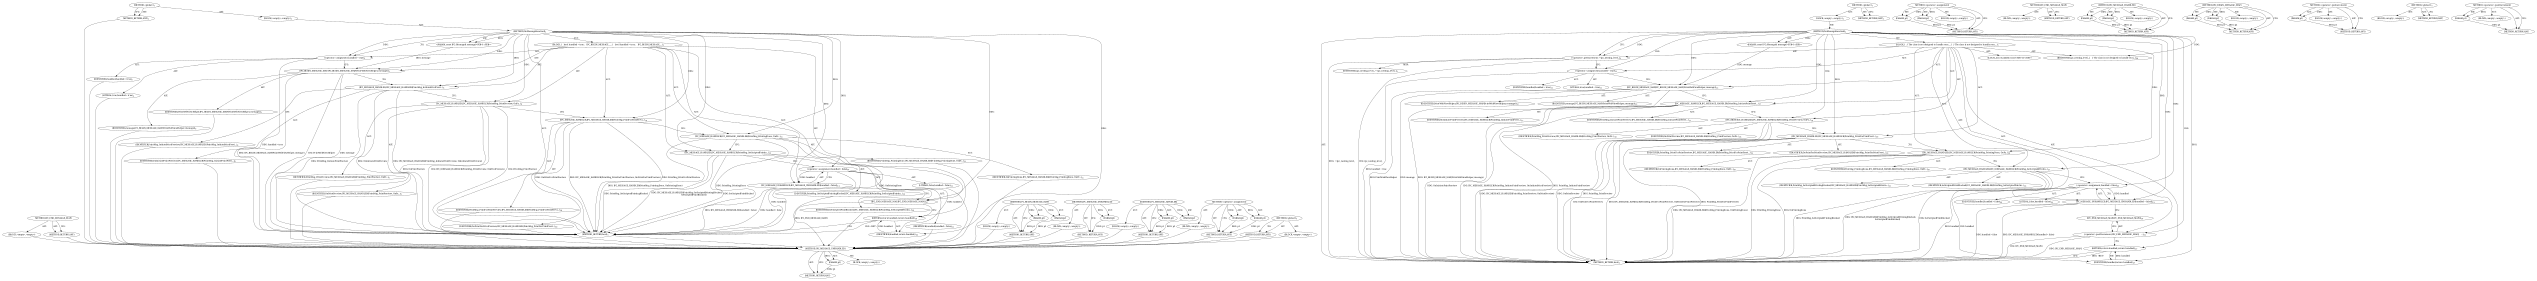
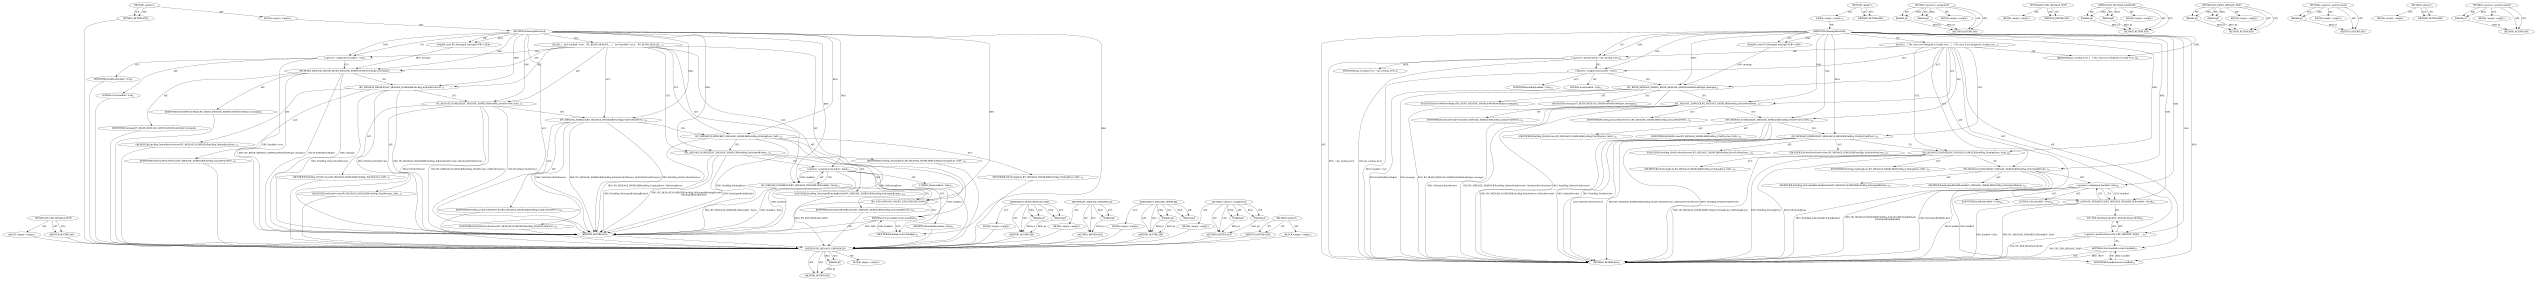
  digraph {
    fontname="Noto Serif"
    node [fontname="Noto Serif"]
    edge [fontname="Noto Serif"]
    n1 [label=<(METHOD,IPC_END_MESSAGE_MAP)>]
    n2 [label=<(BLOCK,&lt;empty&gt;,&lt;empty&gt;)>]
    n3 [label=<(METHOD_RETURN,ANY)>]
    n4 [label=<(METHOD,IPC_MESSAGE_UNHANDLED)>]
    n5 [label=<(PARAM,p1)>]
    n6 [label=<(BLOCK,&lt;empty&gt;,&lt;empty&gt;)>]
    n7 [label=<(METHOD_RETURN,ANY)>]
    n8 [label=<(METHOD,&lt;global&gt;)<SUB>1</SUB>>]
    n9 [label=<(BLOCK,&lt;empty&gt;,&lt;empty&gt;)<SUB>1</SUB>>]
    n10 [label=<(METHOD_RETURN,ANY)<SUB>1</SUB>>]
    n11 [label=<(METHOD,OnMessageReceived)<SUB>1</SUB>>]
    n12 [label="<(PARAM,const IPC::Message&amp; message)<SUB>1</SUB>>"]
    n13 [label=<(BLOCK,{    bool handled = true;    IPC_BEGIN_MESSAGE_...,{    bool handled = true;    IPC_BEGIN_MESSAGE_...)<SUB>1</SUB>>]
    n14 [label=<(&lt;operator&gt;.assignment,handled = true)<SUB>2</SUB>>]
    n15 [label=<(IPC_BEGIN_MESSAGE_MAP,IPC_BEGIN_MESSAGE_MAP(PrintWebViewHelper, message))<SUB>3</SUB>>]
    n16 [label=<(IPC_MESSAGE_HANDLER,IPC_MESSAGE_HANDLER(PrintMsg_InitiatePrintPrevi...)<SUB>8</SUB>>]
    n17 [label=<(IPC_MESSAGE_HANDLER,IPC_MESSAGE_HANDLER(PrintMsg_PrintPreview, OnPr...)<SUB>9</SUB>>]
    n18 [label=<(IPC_MESSAGE_HANDLER,IPC_MESSAGE_HANDLER(PrintMsg_PrintForPrintPrevi...)<SUB>10</SUB>>]
    n19 [label=<(IPC_MESSAGE_HANDLER,IPC_MESSAGE_HANDLER(PrintMsg_PrintingDone, OnPr...)<SUB>11</SUB>>]
    n20 [label=<(IPC_MESSAGE_HANDLER,IPC_MESSAGE_HANDLER(PrintMsg_SetScriptedPrintin...)<SUB>12</SUB>>]
    n21 [label=<(IPC_MESSAGE_UNHANDLED,IPC_MESSAGE_UNHANDLED(handled = false))<SUB>14</SUB>>]
    n22 [label=<(&lt;operator&gt;.assignment,handled = false)<SUB>14</SUB>>]
    n23 [label=<(IPC_END_MESSAGE_MAP,IPC_END_MESSAGE_MAP())<SUB>15</SUB>>]
    n24 [label=<(IDENTIFIER,handled,return handled;)<SUB>16</SUB>>]
    n25 [label=<(METHOD_RETURN,bool)<SUB>1</SUB>>]
    n26 [label=<(RETURN,return handled;,return handled;)<SUB>16</SUB>>]
    n27 [label=<(IDENTIFIER,handled,handled = true)<SUB>2</SUB>>]
    n28 [label=<(LITERAL,true,handled = true)<SUB>2</SUB>>]
    n29 [label=<(IDENTIFIER,PrintWebViewHelper,IPC_BEGIN_MESSAGE_MAP(PrintWebViewHelper, message))<SUB>3</SUB>>]
    n30 [label=<(IDENTIFIER,message,IPC_BEGIN_MESSAGE_MAP(PrintWebViewHelper, message))<SUB>3</SUB>>]
    n31 [label=<(IDENTIFIER,PrintMsg_InitiatePrintPreview,IPC_MESSAGE_HANDLER(PrintMsg_InitiatePrintPrevi...)<SUB>8</SUB>>]
    n32 [label=<(IDENTIFIER,OnInitiatePrintPreview,IPC_MESSAGE_HANDLER(PrintMsg_InitiatePrintPrevi...)<SUB>8</SUB>>]
    n33 [label=<(IDENTIFIER,PrintMsg_PrintPreview,IPC_MESSAGE_HANDLER(PrintMsg_PrintPreview, OnPr...)<SUB>9</SUB>>]
    n34 [label=<(IDENTIFIER,OnPrintPreview,IPC_MESSAGE_HANDLER(PrintMsg_PrintPreview, OnPr...)<SUB>9</SUB>>]
    n35 [label=<(IDENTIFIER,PrintMsg_PrintForPrintPreview,IPC_MESSAGE_HANDLER(PrintMsg_PrintForPrintPrevi...)<SUB>10</SUB>>]
    n36 [label=<(IDENTIFIER,OnPrintForPrintPreview,IPC_MESSAGE_HANDLER(PrintMsg_PrintForPrintPrevi...)<SUB>10</SUB>>]
    n37 [label=<(IDENTIFIER,PrintMsg_PrintingDone,IPC_MESSAGE_HANDLER(PrintMsg_PrintingDone, OnPr...)<SUB>11</SUB>>]
    n38 [label=<(IDENTIFIER,OnPrintingDone,IPC_MESSAGE_HANDLER(PrintMsg_PrintingDone, OnPr...)<SUB>11</SUB>>]
    n39 [label=<(IDENTIFIER,PrintMsg_SetScriptedPrintingBlocked,IPC_MESSAGE_HANDLER(PrintMsg_SetScriptedPrintin...)<SUB>12</SUB>>]
    n40 [label=<(IDENTIFIER,SetScriptedPrintBlocked,IPC_MESSAGE_HANDLER(PrintMsg_SetScriptedPrintin...)<SUB>13</SUB>>]
    n41 [label=<(IDENTIFIER,handled,handled = false)<SUB>14</SUB>>]
    n42 [label=<(LITERAL,false,handled = false)<SUB>14</SUB>>]
    n43 [label=<(METHOD,IPC_BEGIN_MESSAGE_MAP)>]
    n44 [label=<(PARAM,p1)>]
    n45 [label=<(PARAM,p2)>]
    n46 [label=<(BLOCK,&lt;empty&gt;,&lt;empty&gt;)>]
    n47 [label=<(METHOD_RETURN,ANY)>]
    n48 [label=<(METHOD,IPC_MESSAGE_UNHANDLED)>]
    n49 [label=<(PARAM,p1)>]
    n50 [label=<(BLOCK,&lt;empty&gt;,&lt;empty&gt;)>]
    n51 [label=<(METHOD_RETURN,ANY)>]
    n52 [label=<(METHOD,IPC_MESSAGE_HANDLER)>]
    n53 [label=<(PARAM,p1)>]
    n54 [label=<(PARAM,p2)>]
    n55 [label=<(BLOCK,&lt;empty&gt;,&lt;empty&gt;)>]
    n56 [label=<(METHOD_RETURN,ANY)>]
    n57 [label=<(METHOD,&lt;operator&gt;.assignment)>]
    n58 [label=<(PARAM,p1)>]
    n59 [label=<(PARAM,p2)>]
    n60 [label=<(BLOCK,&lt;empty&gt;,&lt;empty&gt;)>]
    n61 [label=<(METHOD_RETURN,ANY)>]
    n62 [label=<(METHOD,&lt;global&gt;)<SUB>1</SUB>>]
    n63 [label=<(BLOCK,&lt;empty&gt;,&lt;empty&gt;)>]
    n64 [label=<(METHOD_RETURN,ANY)>]
    n65 [label=<(METHOD,&lt;global&gt;)<SUB>1</SUB>>]
    n66 [label=<(BLOCK,&lt;empty&gt;,&lt;empty&gt;)<SUB>1</SUB>>]
    n67 [label=<(METHOD_RETURN,ANY)<SUB>1</SUB>>]
    n68 [label=<(METHOD,OnMessageReceived)<SUB>1</SUB>>]
    n69 [label="<(PARAM,const IPC::Message&amp; message)<SUB>1</SUB>>"]
    n70 [label=<(BLOCK,{   // The class is not designed to handle recu...,{   // The class is not designed to handle recu...)<SUB>1</SUB>>]
    n71 [label=<(&lt;operator&gt;.preIncrement,++ipc_nesting_level_)<SUB>9</SUB>>]
    n72 [label=<(&lt;operator&gt;.assignment,handled = true)<SUB>11</SUB>>]
    n73 [label=<(IPC_BEGIN_MESSAGE_MAP,IPC_BEGIN_MESSAGE_MAP(PrintWebViewHelper, message))<SUB>12</SUB>>]
    n74 [label=<(IPC_MESSAGE_HANDLER,IPC_MESSAGE_HANDLER(PrintMsg_InitiatePrintPrevi...)<SUB>17</SUB>>]
    n75 [label=<(IPC_MESSAGE_HANDLER,IPC_MESSAGE_HANDLER(PrintMsg_PrintPreview, OnPr...)<SUB>18</SUB>>]
    n76 [label=<(IPC_MESSAGE_HANDLER,IPC_MESSAGE_HANDLER(PrintMsg_PrintForPrintPrevi...)<SUB>19</SUB>>]
    n77 [label=<(IPC_MESSAGE_HANDLER,IPC_MESSAGE_HANDLER(PrintMsg_PrintingDone, OnPr...)<SUB>20</SUB>>]
    n78 [label=<(IPC_MESSAGE_HANDLER,IPC_MESSAGE_HANDLER(PrintMsg_SetScriptedPrintin...)<SUB>21</SUB>>]
    n79 [label=<(IPC_MESSAGE_UNHANDLED,IPC_MESSAGE_UNHANDLED(handled = false))<SUB>23</SUB>>]
    n80 [label=<(&lt;operator&gt;.assignment,handled = false)<SUB>23</SUB>>]
    n81 [label=<(&lt;operator&gt;.postDecrement,IPC_END_MESSAGE_MAP()    --)<SUB>24</SUB>>]
    n82 [label=<(IDENTIFIER,ipc_nesting_level_,{   // The class is not designed to handle recu...)<SUB>26</SUB>>]
    n83 [label=<(IDENTIFIER,handled,return handled;)<SUB>27</SUB>>]
    n84 [label=<(METHOD_RETURN,bool)<SUB>1</SUB>>]
-   n85 [label="<(LOCAL,bool handled: bool)<SUB>11</SUB>>"]
    n86 [label=<(RETURN,return handled;,return handled;)<SUB>27</SUB>>]
    n87 [label=<(IDENTIFIER,ipc_nesting_level_,++ipc_nesting_level_)<SUB>9</SUB>>]
    n88 [label=<(IDENTIFIER,handled,handled = true)<SUB>11</SUB>>]
    n89 [label=<(LITERAL,true,handled = true)<SUB>11</SUB>>]
    n90 [label=<(IDENTIFIER,PrintWebViewHelper,IPC_BEGIN_MESSAGE_MAP(PrintWebViewHelper, message))<SUB>12</SUB>>]
    n91 [label=<(IDENTIFIER,message,IPC_BEGIN_MESSAGE_MAP(PrintWebViewHelper, message))<SUB>12</SUB>>]
    n92 [label=<(IDENTIFIER,PrintMsg_InitiatePrintPreview,IPC_MESSAGE_HANDLER(PrintMsg_InitiatePrintPrevi...)<SUB>17</SUB>>]
    n93 [label=<(IDENTIFIER,OnInitiatePrintPreview,IPC_MESSAGE_HANDLER(PrintMsg_InitiatePrintPrevi...)<SUB>17</SUB>>]
    n94 [label=<(IDENTIFIER,PrintMsg_PrintPreview,IPC_MESSAGE_HANDLER(PrintMsg_PrintPreview, OnPr...)<SUB>18</SUB>>]
    n95 [label=<(IDENTIFIER,OnPrintPreview,IPC_MESSAGE_HANDLER(PrintMsg_PrintPreview, OnPr...)<SUB>18</SUB>>]
    n96 [label=<(IDENTIFIER,PrintMsg_PrintForPrintPreview,IPC_MESSAGE_HANDLER(PrintMsg_PrintForPrintPrevi...)<SUB>19</SUB>>]
    n97 [label=<(IDENTIFIER,OnPrintForPrintPreview,IPC_MESSAGE_HANDLER(PrintMsg_PrintForPrintPrevi...)<SUB>19</SUB>>]
    n98 [label=<(IDENTIFIER,PrintMsg_PrintingDone,IPC_MESSAGE_HANDLER(PrintMsg_PrintingDone, OnPr...)<SUB>20</SUB>>]
    n99 [label=<(IDENTIFIER,OnPrintingDone,IPC_MESSAGE_HANDLER(PrintMsg_PrintingDone, OnPr...)<SUB>20</SUB>>]
    n100 [label=<(IDENTIFIER,PrintMsg_SetScriptedPrintingBlocked,IPC_MESSAGE_HANDLER(PrintMsg_SetScriptedPrintin...)<SUB>21</SUB>>]
    n101 [label=<(IDENTIFIER,SetScriptedPrintBlocked,IPC_MESSAGE_HANDLER(PrintMsg_SetScriptedPrintin...)<SUB>22</SUB>>]
    n102 [label=<(IPC_END_MESSAGE_MAP,IPC_END_MESSAGE_MAP())<SUB>24</SUB>>]
    n103 [label=<(IDENTIFIER,handled,handled = false)<SUB>23</SUB>>]
    n104 [label=<(LITERAL,false,handled = false)<SUB>23</SUB>>]
    n105 [label=<(METHOD,&lt;operator&gt;.assignment)>]
    n106 [label=<(PARAM,p1)>]
    n107 [label=<(PARAM,p2)>]
    n108 [label=<(BLOCK,&lt;empty&gt;,&lt;empty&gt;)>]
    n109 [label=<(METHOD_RETURN,ANY)>]
    n110 [label=<(METHOD,IPC_END_MESSAGE_MAP)>]
    n111 [label=<(BLOCK,&lt;empty&gt;,&lt;empty&gt;)>]
    n112 [label=<(METHOD_RETURN,ANY)>]
    n113 [label=<(METHOD,IPC_MESSAGE_HANDLER)>]
    n114 [label=<(PARAM,p1)>]
    n115 [label=<(PARAM,p2)>]
    n116 [label=<(BLOCK,&lt;empty&gt;,&lt;empty&gt;)>]
    n117 [label=<(METHOD_RETURN,ANY)>]
    n118 [label=<(METHOD,IPC_BEGIN_MESSAGE_MAP)>]
    n119 [label=<(PARAM,p1)>]
    n120 [label=<(PARAM,p2)>]
    n121 [label=<(BLOCK,&lt;empty&gt;,&lt;empty&gt;)>]
    n122 [label=<(METHOD_RETURN,ANY)>]
    n123 [label=<(METHOD,&lt;operator&gt;.preIncrement)>]
    n124 [label=<(PARAM,p1)>]
    n125 [label=<(BLOCK,&lt;empty&gt;,&lt;empty&gt;)>]
    n126 [label=<(METHOD_RETURN,ANY)>]
    n127 [label=<(METHOD,&lt;global&gt;)<SUB>1</SUB>>]
    n128 [label=<(BLOCK,&lt;empty&gt;,&lt;empty&gt;)>]
    n129 [label=<(METHOD_RETURN,ANY)>]
    n130 [label=<(METHOD,&lt;operator&gt;.postDecrement)>]
    n131 [label=<(PARAM,p1)>]
    n132 [label=<(BLOCK,&lt;empty&gt;,&lt;empty&gt;)>]
    n133 [label=<(METHOD_RETURN,ANY)>]
    n1 -> n2 [label="AST: "]
    n1 -> n3 [label="AST: "]
    n1 -> n3 [label="CFG: "]
    n2 -> n4
    n3 -> n4
    n4 -> n5 [label="AST: "]
    n4 -> n5 [label="DDG: "]
    n4 -> n6 [label="AST: "]
    n4 -> n7 [label="AST: "]
    n4 -> n7 [label="CFG: "]
    n5 -> n7 [label="DDG: p1"]
    n8 -> n9 [label="AST: "]
    n8 -> n10 [label="AST: "]
    n8 -> n10 [label="CFG: "]
    n9 -> n11 [label="AST: "]
    n10 -> n4
    n11 -> n12 [label="AST: "]
    n11 -> n12 [label="DDG: "]
    n11 -> n13 [label="AST: "]
    n11 -> n14 [label="CFG: "]
    n11 -> n14 [label="DDG: "]
    n11 -> n15 [label="DDG: "]
    n11 -> n16 [label="DDG: "]
    n11 -> n17 [label="DDG: "]
    n11 -> n18 [label="DDG: "]
    n11 -> n19 [label="DDG: "]
    n11 -> n20 [label="DDG: "]
    n11 -> n21 [label="DDG: "]
    n11 -> n22 [label="DDG: "]
    n11 -> n23 [label="DDG: "]
    n11 -> n24 [label="DDG: "]
    n11 -> n25 [label="AST: "]
    n12 -> n15 [label="DDG: message"]
    n13 -> n14 [label="AST: "]
    n13 -> n15 [label="AST: "]
    n13 -> n16 [label="AST: "]
    n13 -> n17 [label="AST: "]
    n13 -> n18 [label="AST: "]
    n13 -> n19 [label="AST: "]
    n13 -> n20 [label="AST: "]
    n13 -> n21 [label="AST: "]
    n13 -> n23 [label="AST: "]
    n13 -> n26 [label="AST: "]
    n14 -> n15 [label="CFG: "]
    n14 -> n25 [label="DDG: handled = true"]
    n14 -> n27 [label="AST: "]
    n14 -> n28 [label="AST: "]
    n15 -> n16 [label="CFG: "]
    n15 -> n25 [label="DDG: message"]
    n15 -> n25 [label="DDG: IPC_BEGIN_MESSAGE_MAP(PrintWebViewHelper, message)"]
    n15 -> n25 [label="DDG: PrintWebViewHelper"]
    n15 -> n29 [label="AST: "]
    n15 -> n30 [label="AST: "]
    n16 -> n17 [label="CFG: "]
    n16 -> n25 [label="DDG: OnInitiatePrintPreview"]
    n16 -> n25 [label="DDG: IPC_MESSAGE_HANDLER(PrintMsg_InitiatePrintPreview, OnInitiatePrintPreview)"]
    n16 -> n25 [label="DDG: PrintMsg_InitiatePrintPreview"]
    n16 -> n31 [label="AST: "]
    n16 -> n32 [label="AST: "]
    n17 -> n18 [label="CFG: "]
    n17 -> n25 [label="DDG: OnPrintPreview"]
    n17 -> n25 [label="DDG: IPC_MESSAGE_HANDLER(PrintMsg_PrintPreview, OnPrintPreview)"]
    n17 -> n25 [label="DDG: PrintMsg_PrintPreview"]
    n17 -> n33 [label="AST: "]
    n17 -> n34 [label="AST: "]
    n18 -> n19 [label="CFG: "]
    n18 -> n25 [label="DDG: OnPrintForPrintPreview"]
    n18 -> n25 [label="DDG: IPC_MESSAGE_HANDLER(PrintMsg_PrintForPrintPreview, OnPrintForPrintPreview)"]
    n18 -> n25 [label="DDG: PrintMsg_PrintForPrintPreview"]
    n18 -> n35 [label="AST: "]
    n18 -> n36 [label="AST: "]
    n19 -> n20 [label="CFG: "]
    n19 -> n25 [label="DDG: OnPrintingDone"]
    n19 -> n25 [label="DDG: IPC_MESSAGE_HANDLER(PrintMsg_PrintingDone, OnPrintingDone)"]
    n19 -> n25 [label="DDG: PrintMsg_PrintingDone"]
    n19 -> n37 [label="AST: "]
    n19 -> n38 [label="AST: "]
    n20 -> n22 [label="CFG: "]
    n20 -> n25 [label="DDG: PrintMsg_SetScriptedPrintingBlocked"]
    n20 -> n25 [label="DDG: IPC_MESSAGE_HANDLER(PrintMsg_SetScriptedPrintingBlocked,\n                         SetScriptedPrintBlocked)"]
    n20 -> n25 [label="DDG: SetScriptedPrintBlocked"]
    n20 -> n39 [label="AST: "]
    n20 -> n40 [label="AST: "]
    n21 -> n22 [label="AST: "]
    n21 -> n23 [label="CFG: "]
    n21 -> n25 [label="DDG: handled = false"]
    n21 -> n25 [label="DDG: IPC_MESSAGE_UNHANDLED(handled = false)"]
    n22 -> n21 [label="CFG: "]
    n22 -> n21 [label="DDG: handled"]
    n22 -> n24 [label="DDG: handled"]
    n22 -> n25 [label="DDG: handled"]
    n22 -> n41 [label="AST: "]
    n22 -> n42 [label="AST: "]
    n23 -> n25 [label="DDG: IPC_END_MESSAGE_MAP()"]
    n23 -> n26 [label="CFG: "]
    n24 -> n26 [label="DDG: handled"]
    n25 -> n4
    n26 -> n24 [label="AST: "]
    n26 -> n25 [label="CFG: "]
    n26 -> n25 [label="DDG: &lt;RET&gt;"]
    n27 -> n4
    n28 -> n4
    n29 -> n4
    n30 -> n4
    n31 -> n4
    n32 -> n4
    n33 -> n4
    n34 -> n4
    n35 -> n4
    n36 -> n4
    n37 -> n4
    n38 -> n4
    n39 -> n4
    n40 -> n4
    n41 -> n4
    n42 -> n4
    n43 -> n44 [label="AST: "]
    n43 -> n44 [label="DDG: "]
    n43 -> n45 [label="AST: "]
    n43 -> n45 [label="DDG: "]
    n43 -> n46 [label="AST: "]
    n43 -> n47 [label="AST: "]
    n43 -> n47 [label="CFG: "]
    n44 -> n47 [label="DDG: p1"]
    n45 -> n47 [label="DDG: p2"]
    n46 -> n4
    n47 -> n4
    n48 -> n49 [label="AST: "]
    n48 -> n49 [label="DDG: "]
    n48 -> n50 [label="AST: "]
    n48 -> n51 [label="AST: "]
    n48 -> n51 [label="CFG: "]
    n49 -> n51 [label="DDG: p1"]
    n50 -> n4
    n51 -> n4
    n52 -> n53 [label="AST: "]
    n52 -> n53 [label="DDG: "]
    n52 -> n54 [label="AST: "]
    n52 -> n54 [label="DDG: "]
    n52 -> n55 [label="AST: "]
    n52 -> n56 [label="AST: "]
    n52 -> n56 [label="CFG: "]
    n53 -> n56 [label="DDG: p1"]
    n54 -> n56 [label="DDG: p2"]
    n55 -> n4
    n56 -> n4
    n57 -> n58 [label="AST: "]
    n57 -> n58 [label="DDG: "]
    n57 -> n59 [label="AST: "]
    n57 -> n59 [label="DDG: "]
    n57 -> n60 [label="AST: "]
    n57 -> n61 [label="AST: "]
    n57 -> n61 [label="CFG: "]
    n58 -> n61 [label="DDG: p1"]
    n59 -> n61 [label="DDG: p2"]
    n60 -> n4
    n61 -> n4
    n62 -> n63 [label="AST: "]
    n62 -> n64 [label="AST: "]
    n62 -> n64 [label="CFG: "]
    n63 -> n4
    n64 -> n4
    n65 -> n66 [label="AST: "]
    n65 -> n67 [label="AST: "]
    n65 -> n67 [label="CFG: "]
    n66 -> n68 [label="AST: "]
    n68 -> n69 [label="AST: "]
    n68 -> n69 [label="DDG: "]
    n68 -> n70 [label="AST: "]
    n68 -> n71 [label="CFG: "]
    n68 -> n71 [label="DDG: "]
    n68 -> n72 [label="DDG: "]
    n68 -> n73 [label="DDG: "]
    n68 -> n74 [label="DDG: "]
    n68 -> n75 [label="DDG: "]
    n68 -> n76 [label="DDG: "]
    n68 -> n77 [label="DDG: "]
    n68 -> n78 [label="DDG: "]
    n68 -> n79 [label="DDG: "]
    n68 -> n80 [label="DDG: "]
    n68 -> n81 [label="DDG: "]
    n68 -> n82 [label="DDG: "]
    n68 -> n83 [label="DDG: "]
    n68 -> n84 [label="AST: "]
    n69 -> n73 [label="DDG: message"]
    n70 -> n71 [label="AST: "]
    n70 -> n72 [label="AST: "]
    n70 -> n73 [label="AST: "]
    n70 -> n74 [label="AST: "]
    n70 -> n75 [label="AST: "]
    n70 -> n76 [label="AST: "]
    n70 -> n77 [label="AST: "]
    n70 -> n78 [label="AST: "]
    n70 -> n79 [label="AST: "]
    n70 -> n81 [label="AST: "]
    n70 -> n82 [label="AST: "]
-   n70 -> n85 [label="AST: "]
    n70 -> n86 [label="AST: "]
    n71 -> n72 [label="CFG: "]
    n71 -> n84 [label="DDG: ++ipc_nesting_level_"]
    n71 -> n84 [label="DDG: ipc_nesting_level_"]
    n71 -> n87 [label="MAP: "]
    n72 -> n73 [label="CFG: "]
    n72 -> n84 [label="DDG: handled = true"]
    n72 -> n88 [label="AST: "]
    n72 -> n89 [label="AST: "]
    n73 -> n74 [label="CFG: "]
    n73 -> n84 [label="DDG: message"]
    n73 -> n84 [label="DDG: IPC_BEGIN_MESSAGE_MAP(PrintWebViewHelper, message)"]
    n73 -> n84 [label="DDG: PrintWebViewHelper"]
    n73 -> n90 [label="AST: "]
    n73 -> n91 [label="AST: "]
    n74 -> n75 [label="CFG: "]
    n74 -> n84 [label="DDG: OnInitiatePrintPreview"]
    n74 -> n84 [label="DDG: IPC_MESSAGE_HANDLER(PrintMsg_InitiatePrintPreview, OnInitiatePrintPreview)"]
    n74 -> n84 [label="DDG: PrintMsg_InitiatePrintPreview"]
    n74 -> n92 [label="AST: "]
    n74 -> n93 [label="AST: "]
    n75 -> n76 [label="CFG: "]
    n75 -> n84 [label="DDG: PrintMsg_PrintPreview"]
    n75 -> n84 [label="DDG: IPC_MESSAGE_HANDLER(PrintMsg_PrintPreview, OnPrintPreview)"]
    n75 -> n84 [label="DDG: OnPrintPreview"]
    n75 -> n94 [label="AST: "]
    n75 -> n95 [label="AST: "]
    n76 -> n77 [label="CFG: "]
    n76 -> n84 [label="DDG: OnPrintForPrintPreview"]
    n76 -> n84 [label="DDG: IPC_MESSAGE_HANDLER(PrintMsg_PrintForPrintPreview, OnPrintForPrintPreview)"]
    n76 -> n84 [label="DDG: PrintMsg_PrintForPrintPreview"]
    n76 -> n96 [label="AST: "]
    n76 -> n97 [label="AST: "]
    n77 -> n78 [label="CFG: "]
    n77 -> n84 [label="DDG: OnPrintingDone"]
    n77 -> n84 [label="DDG: IPC_MESSAGE_HANDLER(PrintMsg_PrintingDone, OnPrintingDone)"]
    n77 -> n84 [label="DDG: PrintMsg_PrintingDone"]
    n77 -> n98 [label="AST: "]
    n77 -> n99 [label="AST: "]
    n78 -> n80 [label="CFG: "]
    n78 -> n84 [label="DDG: PrintMsg_SetScriptedPrintingBlocked"]
    n78 -> n84 [label="DDG: IPC_MESSAGE_HANDLER(PrintMsg_SetScriptedPrintingBlocked,\n                         SetScriptedPrintBlocked)"]
    n78 -> n84 [label="DDG: SetScriptedPrintBlocked"]
    n78 -> n100 [label="AST: "]
    n78 -> n101 [label="AST: "]
    n79 -> n80 [label="AST: "]
    n79 -> n84 [label="DDG: handled = false"]
    n79 -> n84 [label="DDG: IPC_MESSAGE_UNHANDLED(handled = false)"]
    n79 -> n102 [label="CFG: "]
    n80 -> n79 [label="CFG: "]
    n80 -> n79 [label="DDG: handled"]
    n80 -> n83 [label="DDG: handled"]
    n80 -> n84 [label="DDG: handled"]
    n80 -> n103 [label="AST: "]
    n80 -> n104 [label="AST: "]
    n81 -> n84 [label="DDG: IPC_END_MESSAGE_MAP()"]
    n81 -> n84 [label="DDG: IPC_END_MESSAGE_MAP()\n\n  --"]
    n81 -> n86 [label="CFG: "]
    n81 -> n102 [label="AST: "]
    n83 -> n86 [label="DDG: handled"]
    n86 -> n83 [label="AST: "]
    n86 -> n84 [label="CFG: "]
    n86 -> n84 [label="DDG: &lt;RET&gt;"]
    n102 -> n81 [label="CFG: "]
    n105 -> n106 [label="AST: "]
    n105 -> n106 [label="DDG: "]
    n105 -> n107 [label="AST: "]
    n105 -> n107 [label="DDG: "]
    n105 -> n108 [label="AST: "]
    n105 -> n109 [label="AST: "]
    n105 -> n109 [label="CFG: "]
    n106 -> n109 [label="DDG: p1"]
    n107 -> n109 [label="DDG: p2"]
    n110 -> n111 [label="AST: "]
    n110 -> n112 [label="AST: "]
    n110 -> n112 [label="CFG: "]
    n113 -> n114 [label="AST: "]
    n113 -> n114 [label="DDG: "]
    n113 -> n115 [label="AST: "]
    n113 -> n115 [label="DDG: "]
    n113 -> n116 [label="AST: "]
    n113 -> n117 [label="AST: "]
    n113 -> n117 [label="CFG: "]
    n114 -> n117 [label="DDG: p1"]
    n115 -> n117 [label="DDG: p2"]
    n118 -> n119 [label="AST: "]
    n118 -> n119 [label="DDG: "]
    n118 -> n120 [label="AST: "]
    n118 -> n120 [label="DDG: "]
    n118 -> n121 [label="AST: "]
    n118 -> n122 [label="AST: "]
    n118 -> n122 [label="CFG: "]
    n119 -> n122 [label="DDG: p1"]
    n120 -> n122 [label="DDG: p2"]
    n123 -> n124 [label="AST: "]
    n123 -> n124 [label="DDG: "]
    n123 -> n125 [label="AST: "]
    n123 -> n126 [label="AST: "]
    n123 -> n126 [label="CFG: "]
    n124 -> n126 [label="DDG: p1"]
    n127 -> n128 [label="AST: "]
    n127 -> n129 [label="AST: "]
    n127 -> n129 [label="CFG: "]
    n130 -> n131 [label="AST: "]
    n130 -> n131 [label="DDG: "]
    n130 -> n132 [label="AST: "]
    n130 -> n133 [label="AST: "]
    n130 -> n133 [label="CFG: "]
    n131 -> n133 [label="DDG: p1"]
  }
